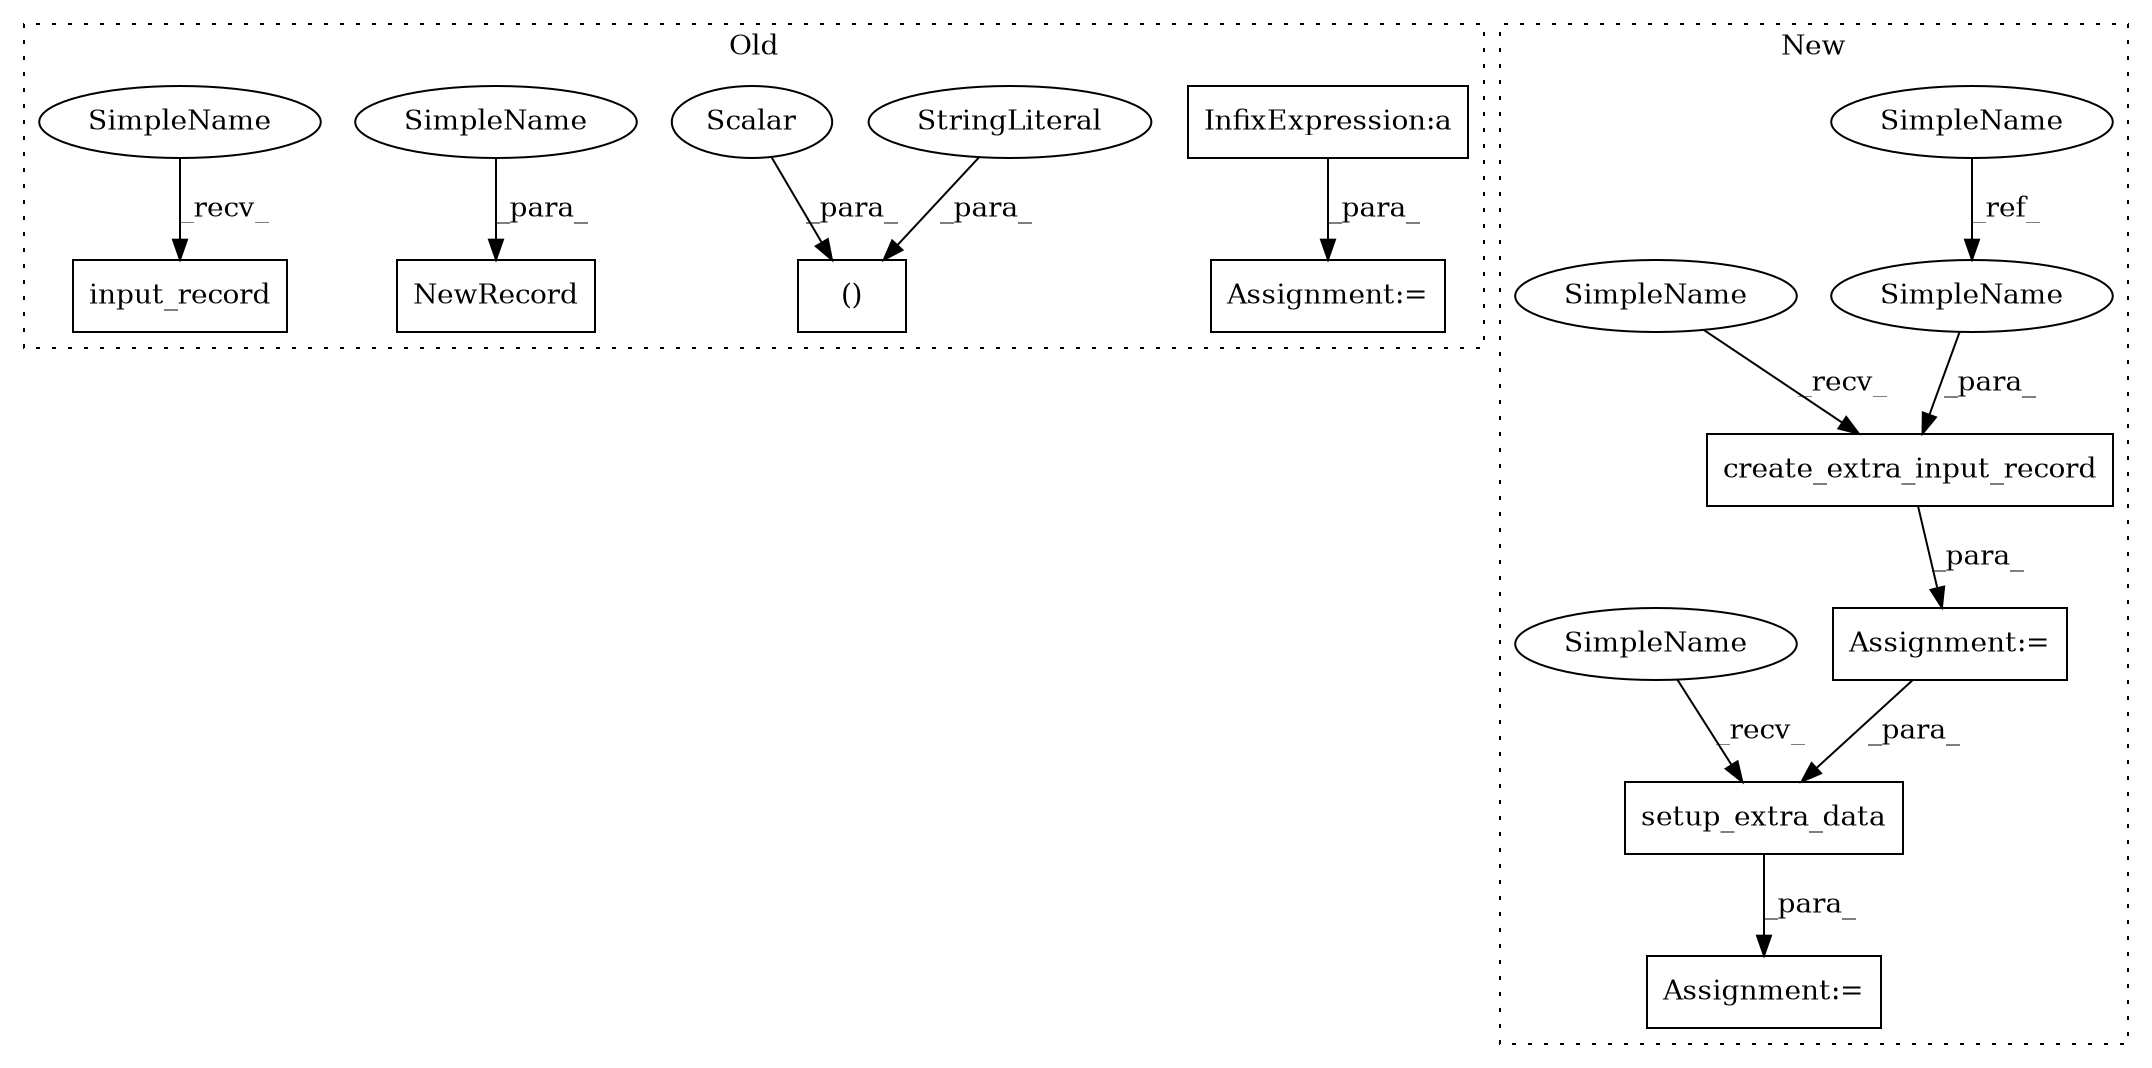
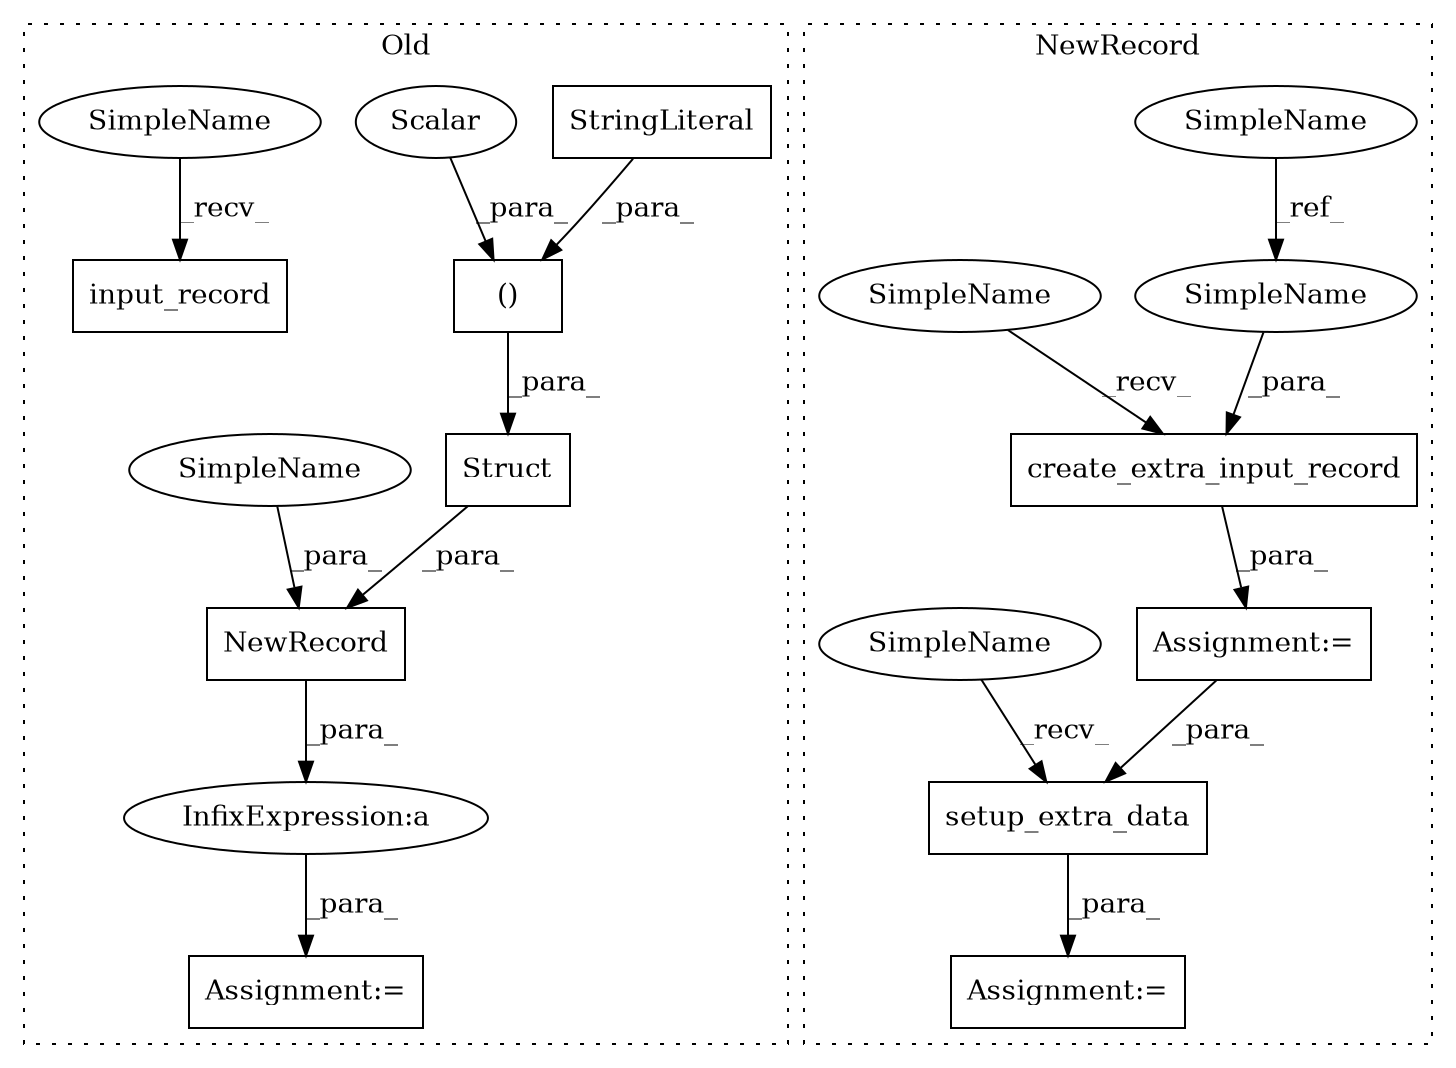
  digraph {
    node [a=32 l=3 s=10206 shape=box]
    n1 [l=14 label=input_record s=10149]
    n2 [l="10,1" label=NewRecord s="10173,10244"]
-   n3 [a=27 label="InfixExpression:a" s=10163]
+   n3 [a=27 label="InfixExpression:a" s=10163 shape=ellipse]
    n4 [a=106 l=36 label="()"]
-   n5 [a=45 l=8 label=StringLiteral shape=ellipse]
+   n5 [a=45 l=8 label=StringLiteral]
    n6 [a=7 l=1 label="Assignment:=" s=10143]
    n7 [l=8 label=Scalar s=10234 shape=ellipse]
+   n8 [l="12,2" label=Struct s="10194,10242"]
    n9 [a=42 label=SimpleName s=10183 shape=ellipse]
    n10 [a=42 label=SimpleName s=10145 shape=ellipse]
    n11 [l="26,1" label=create_extra_input_record s="11226,11255"]
    n12 [a=42 label=SimpleName s=11001 shape=ellipse]
    n13 [l="17,1" label=setup_extra_data s="11591,11623"]
    n14 [a=7 l=1 label="Assignment:=" s=11585]
    n15 [a=7 l=1 label="Assignment:=" s=11220]
    n16 [a=42 label=SimpleName s=11252 shape=ellipse]
    n17 [a=42 l=4 label=SimpleName s=11221 shape=ellipse]
    n18 [a=42 l=4 label=SimpleName s=11586 shape=ellipse]
    subgraph cluster_1 {
      label=Old
      style=dotted
      n1
      n2
      n3
      n4
      n5
      n6
      n7
+     n8
      n9
      n10
    }
    subgraph cluster_2 {
-     label=New
+     label=NewRecord
      style=dotted
      n11
      n12
      n13
      n14
      n15
      n16
      n17
      n18
    }
+   n2 -> n3 [label=_para_]
    n3 -> n6 [label=_para_]
+   n4 -> n8 [label=_para_]
    n5 -> n4 [label=_para_]
    n7 -> n4 [label=_para_]
+   n8 -> n2 [label=_para_]
    n9 -> n2 [label=_para_]
    n10 -> n1 [label=_recv_]
    n11 -> n15 [label=_para_]
    n12 -> n16 [label=_ref_]
    n13 -> n14 [label=_para_]
    n15 -> n13 [label=_para_]
    n16 -> n11 [label=_para_]
    n17 -> n11 [label=_recv_]
    n18 -> n13 [label=_recv_]
  }
